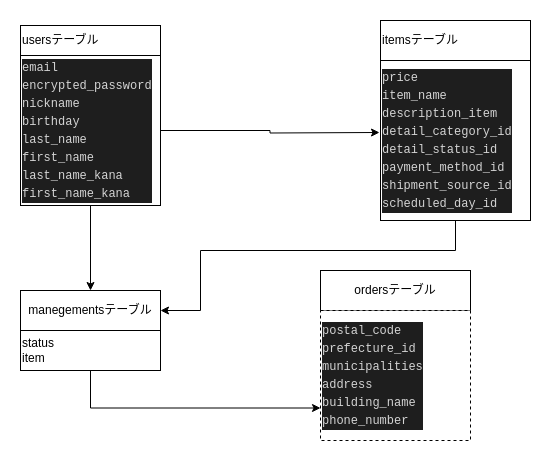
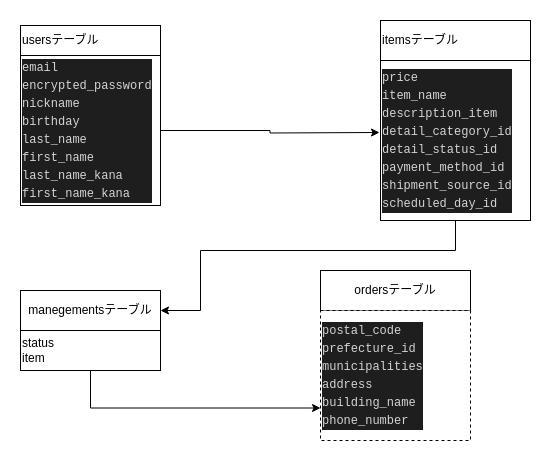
  <mxCell id="0" />
  <mxCell id="1" parent="0" />
  <mxCell id="2" value="usersテーブル" style="rounded=0;whiteSpace=wrap;html=1;align=left;" parent="1" vertex="1"><mxGeometry x="20" y="25" width="140" height="30" as="geometry" /></mxCell>
- <mxCell id="3" style="edgeStyle=orthogonalEdgeStyle;rounded=0;orthogonalLoop=1;jettySize=auto;html=1;exitX=0.5;exitY=1;exitDx=0;exitDy=0;entryX=0.5;entryY=0;entryDx=0;entryDy=0;" parent="1" source="5" target="9" edge="1"><mxGeometry relative="1" as="geometry" /></mxCell>
  <mxCell id="4" style="edgeStyle=orthogonalEdgeStyle;rounded=0;orthogonalLoop=1;jettySize=auto;html=1;exitX=1;exitY=0.5;exitDx=0;exitDy=0;" parent="1" source="5" edge="1"><mxGeometry relative="1" as="geometry"><mxPoint x="379" y="132" as="targetPoint" /></mxGeometry></mxCell>
  <mxCell id="5" value="&lt;div style=&quot;color: rgb(212 , 212 , 212) ; background-color: rgb(30 , 30 , 30) ; font-family: &amp;#34;menlo&amp;#34; , &amp;#34;monaco&amp;#34; , &amp;#34;courier new&amp;#34; , monospace ; line-height: 18px&quot;&gt;email&lt;/div&gt;&lt;div style=&quot;color: rgb(212 , 212 , 212) ; background-color: rgb(30 , 30 , 30) ; font-family: &amp;#34;menlo&amp;#34; , &amp;#34;monaco&amp;#34; , &amp;#34;courier new&amp;#34; , monospace ; line-height: 18px&quot;&gt;&lt;div style=&quot;font-family: &amp;#34;menlo&amp;#34; , &amp;#34;monaco&amp;#34; , &amp;#34;courier new&amp;#34; , monospace ; line-height: 18px&quot;&gt;encrypted_password&lt;/div&gt;&lt;div style=&quot;font-family: &amp;#34;menlo&amp;#34; , &amp;#34;monaco&amp;#34; , &amp;#34;courier new&amp;#34; , monospace ; line-height: 18px&quot;&gt;&lt;div style=&quot;font-family: &amp;#34;menlo&amp;#34; , &amp;#34;monaco&amp;#34; , &amp;#34;courier new&amp;#34; , monospace ; line-height: 18px&quot;&gt;nickname&lt;/div&gt;&lt;div style=&quot;font-family: &amp;#34;menlo&amp;#34; , &amp;#34;monaco&amp;#34; , &amp;#34;courier new&amp;#34; , monospace ; line-height: 18px&quot;&gt;&lt;div style=&quot;line-height: 18px&quot;&gt;birthday&lt;/div&gt;&lt;div style=&quot;line-height: 18px&quot;&gt;&lt;div style=&quot;line-height: 18px&quot;&gt;last_name&lt;/div&gt;&lt;div style=&quot;line-height: 18px&quot;&gt;&lt;div style=&quot;line-height: 18px&quot;&gt;first_name&lt;/div&gt;&lt;div style=&quot;line-height: 18px&quot;&gt;&lt;div style=&quot;line-height: 18px&quot;&gt;last_name_kana&lt;/div&gt;&lt;div style=&quot;line-height: 18px&quot;&gt;&lt;div style=&quot;line-height: 18px&quot;&gt;first_name_kana&lt;/div&gt;&lt;/div&gt;&lt;/div&gt;&lt;/div&gt;&lt;/div&gt;&lt;/div&gt;&lt;/div&gt;&lt;/div&gt;" style="rounded=0;whiteSpace=wrap;html=1;align=left;" parent="1" vertex="1"><mxGeometry x="20" y="55" width="140" height="150" as="geometry" /></mxCell>
  <mxCell id="6" value="itemsテーブル" style="rounded=0;whiteSpace=wrap;html=1;align=left;" parent="1" vertex="1"><mxGeometry x="380" y="20" width="150" height="40" as="geometry" /></mxCell>
  <mxCell id="7" style="edgeStyle=orthogonalEdgeStyle;rounded=0;orthogonalLoop=1;jettySize=auto;html=1;exitX=0.5;exitY=1;exitDx=0;exitDy=0;entryX=1;entryY=0.5;entryDx=0;entryDy=0;" parent="1" source="8" target="9" edge="1"><mxGeometry relative="1" as="geometry"><Array as="points"><mxPoint x="455" y="250" /><mxPoint x="200" y="250" /><mxPoint x="200" y="310" /></Array></mxGeometry></mxCell>
  <mxCell id="8" value="&lt;div style=&quot;color: rgb(212 , 212 , 212) ; background-color: rgb(30 , 30 , 30) ; font-family: &amp;#34;menlo&amp;#34; , &amp;#34;monaco&amp;#34; , &amp;#34;courier new&amp;#34; , monospace ; line-height: 18px&quot;&gt;price&lt;/div&gt;&lt;div style=&quot;color: rgb(212 , 212 , 212) ; background-color: rgb(30 , 30 , 30) ; font-family: &amp;#34;menlo&amp;#34; , &amp;#34;monaco&amp;#34; , &amp;#34;courier new&amp;#34; , monospace ; line-height: 18px&quot;&gt;&lt;div style=&quot;font-family: &amp;#34;menlo&amp;#34; , &amp;#34;monaco&amp;#34; , &amp;#34;courier new&amp;#34; , monospace ; line-height: 18px&quot;&gt;item_name&lt;/div&gt;&lt;div style=&quot;font-family: &amp;#34;menlo&amp;#34; , &amp;#34;monaco&amp;#34; , &amp;#34;courier new&amp;#34; , monospace ; line-height: 18px&quot;&gt;&lt;div style=&quot;line-height: 18px&quot;&gt;description_item&lt;/div&gt;&lt;div style=&quot;line-height: 18px&quot;&gt;&lt;div style=&quot;line-height: 18px&quot;&gt;detail_category_id&lt;/div&gt;&lt;div style=&quot;line-height: 18px&quot;&gt;&lt;div style=&quot;line-height: 18px&quot;&gt;detail_status_id&lt;/div&gt;&lt;/div&gt;&lt;/div&gt;&lt;/div&gt;&lt;div style=&quot;font-family: &amp;#34;menlo&amp;#34; , &amp;#34;monaco&amp;#34; , &amp;#34;courier new&amp;#34; , monospace ; line-height: 18px&quot;&gt;&lt;div style=&quot;line-height: 18px&quot;&gt;payment_method_id&lt;/div&gt;&lt;div style=&quot;line-height: 18px&quot;&gt;&lt;div style=&quot;line-height: 18px&quot;&gt;shipment_source_id&lt;/div&gt;&lt;div style=&quot;line-height: 18px&quot;&gt;&lt;div style=&quot;line-height: 18px&quot;&gt;scheduled_day_id&lt;/div&gt;&lt;/div&gt;&lt;/div&gt;&lt;/div&gt;&lt;/div&gt;" style="rounded=0;whiteSpace=wrap;html=1;align=left;" parent="1" vertex="1"><mxGeometry x="380" y="60" width="150" height="160" as="geometry" /></mxCell>
  <mxCell id="9" value="manegementsテーブル" style="rounded=0;whiteSpace=wrap;html=1;" parent="1" vertex="1"><mxGeometry x="20" y="290" width="140" height="40" as="geometry" /></mxCell>
  <mxCell id="10" style="edgeStyle=orthogonalEdgeStyle;rounded=0;orthogonalLoop=1;jettySize=auto;html=1;exitX=0.5;exitY=1;exitDx=0;exitDy=0;entryX=0;entryY=0.75;entryDx=0;entryDy=0;" parent="1" source="11" target="13" edge="1"><mxGeometry relative="1" as="geometry" /></mxCell>
  <mxCell id="11" value="status&lt;br&gt;&lt;div&gt;&lt;span&gt;item&lt;/span&gt;&lt;/div&gt;" style="rounded=0;whiteSpace=wrap;html=1;align=left;" parent="1" vertex="1"><mxGeometry x="20" y="330" width="140" height="40" as="geometry" /></mxCell>
  <mxCell id="12" value="ordersテーブル" style="rounded=0;whiteSpace=wrap;html=1;" parent="1" vertex="1"><mxGeometry x="320" y="270" width="150" height="40" as="geometry" /></mxCell>
  <mxCell id="13" value="&lt;div style=&quot;color: rgb(212 , 212 , 212) ; background-color: rgb(30 , 30 , 30) ; font-family: &amp;#34;menlo&amp;#34; , &amp;#34;monaco&amp;#34; , &amp;#34;courier new&amp;#34; , monospace ; line-height: 18px&quot;&gt;postal_code&lt;/div&gt;&lt;div style=&quot;color: rgb(212 , 212 , 212) ; background-color: rgb(30 , 30 , 30) ; font-family: &amp;#34;menlo&amp;#34; , &amp;#34;monaco&amp;#34; , &amp;#34;courier new&amp;#34; , monospace ; line-height: 18px&quot;&gt;&lt;div style=&quot;line-height: 18px&quot;&gt;prefecture_id&lt;/div&gt;&lt;div style=&quot;line-height: 18px&quot;&gt;&lt;div style=&quot;line-height: 18px&quot;&gt;municipalities&lt;/div&gt;&lt;div style=&quot;line-height: 18px&quot;&gt;&lt;div style=&quot;line-height: 18px&quot;&gt;address&lt;/div&gt;&lt;div style=&quot;line-height: 18px&quot;&gt;&lt;div style=&quot;line-height: 18px&quot;&gt;building_name&lt;/div&gt;&lt;div style=&quot;line-height: 18px&quot;&gt;&lt;div style=&quot;line-height: 18px&quot;&gt;phone_number&lt;/div&gt;&lt;/div&gt;&lt;/div&gt;&lt;/div&gt;&lt;/div&gt;&lt;/div&gt;" style="rounded=0;whiteSpace=wrap;html=1;align=left;dashed=1;" parent="1" vertex="1"><mxGeometry x="320" y="310" width="150" height="130" as="geometry" /></mxCell>
